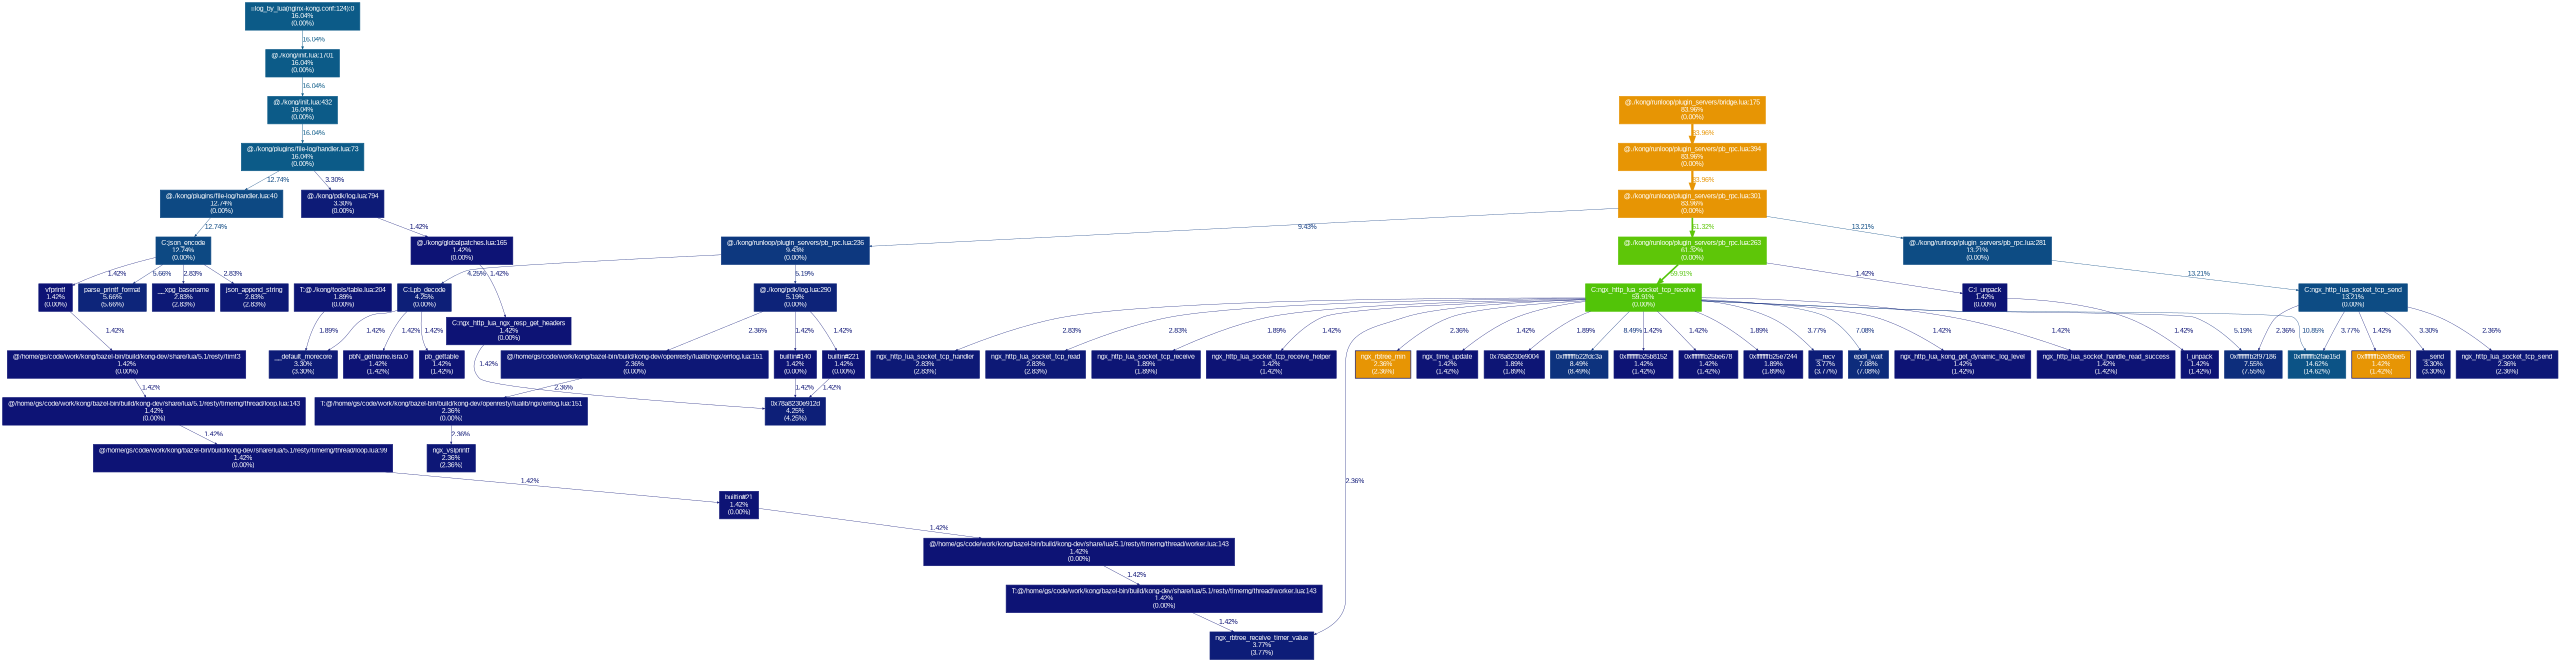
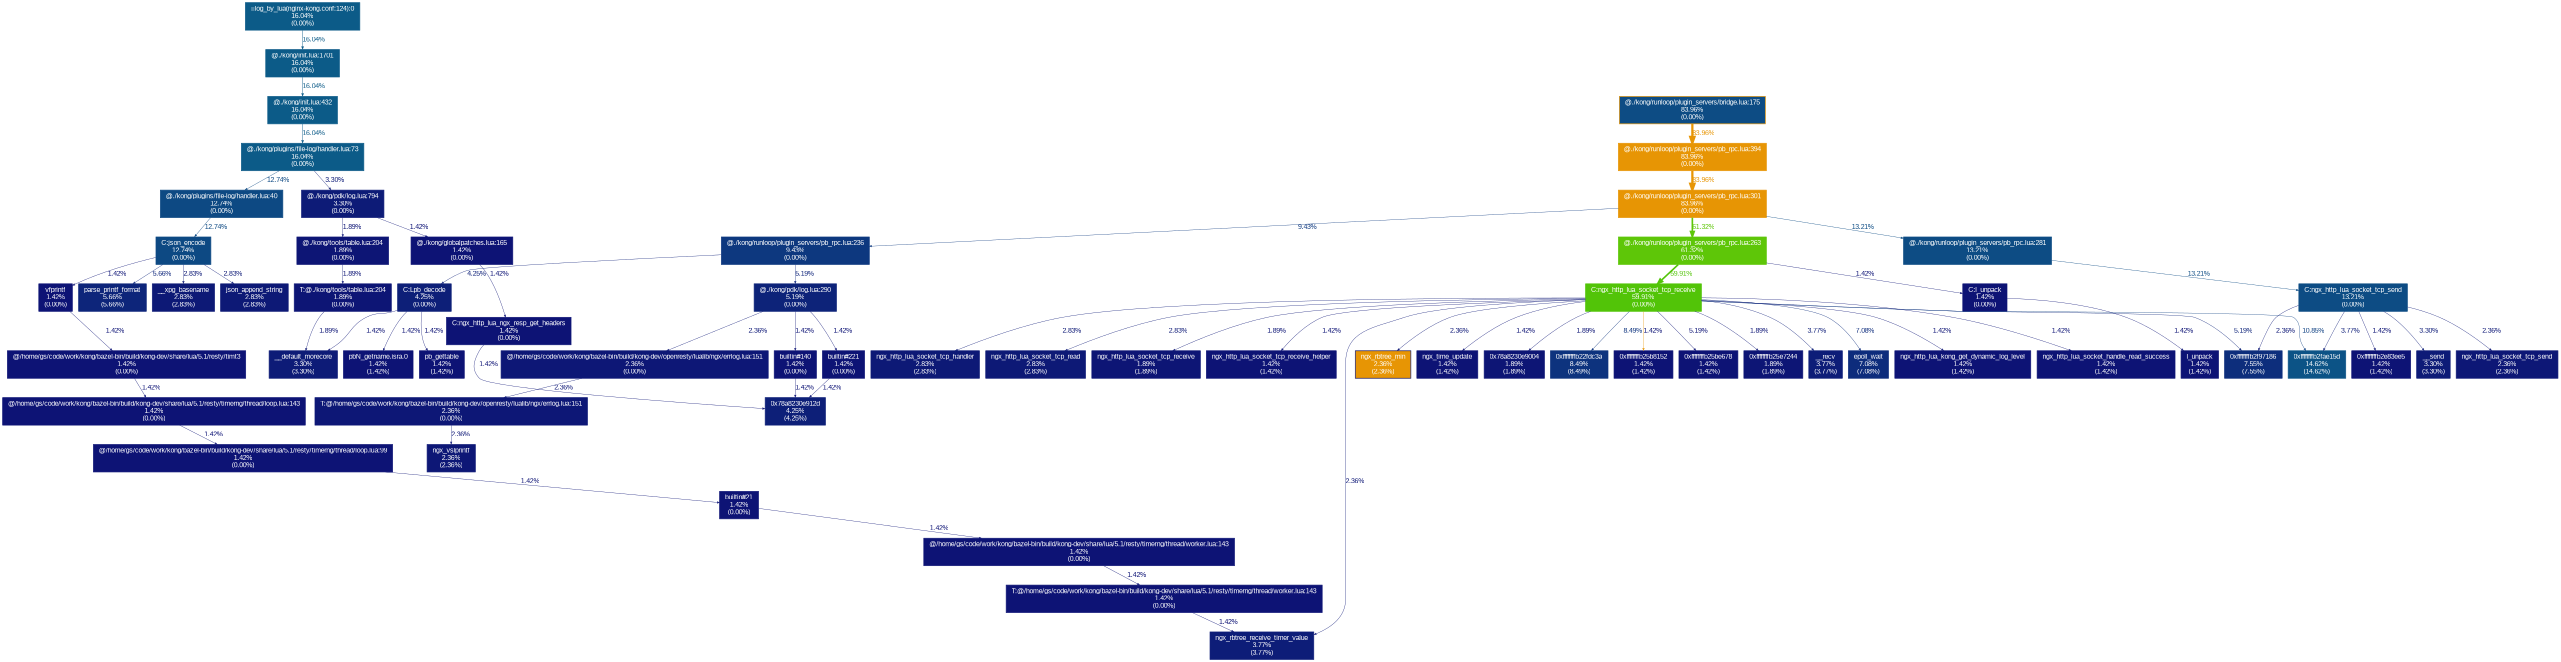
  digraph {
    fontname=Arial
    nodesep=0.125
    ranksep=0.25
    node [color="#0d1375" fontcolor="#ffffff" fontname=Arial fontsize=10.00 shape=box style=filled]
    edge [arrowsize=0.35 color="#0d1375" fontcolor="#0d1375" fontname=Arial fontsize=10.00 labeldistance=0.50 penwidth=0.50]
    n1 [color="#0d1575" height=0 label="0x78a8230e9004\n1.89%\n(1.89%)" width=0]
    n2 [color="#0d1f78" height=0 label="0x78a8230e912d\n4.25%\n(4.25%)" width=0]
    n3 [color="#0d337e" height=0 label="0xffffffffb22fdc3a\n8.49%\n(8.49%)" width=0]
    n4 [height=0 label="0xffffffffb25b8152\n1.42%\n(1.42%)" width=0]
    n5 [height=0 label="0xffffffffb25be678\n1.42%\n(1.42%)" width=0]
    n6 [color="#0d1575" height=0 label="0xffffffffb25e7244\n1.89%\n(1.89%)" width=0]
-   n7 [height=0 label="0xffffffffb2e83ee5\n1.42%\n(1.42%)" width=0 fillcolor="#e79504"]
+   n7 [height=0 label="0xffffffffb2e83ee5\n1.42%\n(1.42%)" width=0]
    n8 [color="#0d2e7c" height=0 label="0xffffffffb2f97186\n7.55%\n(7.55%)" width=0]
    n9 [color="#0c5386" height=0 label="0xffffffffb2fae15d\n14.62%\n(14.62%)" width=0]
    n10 [color="#0c5b88" height=0 label="=log_by_lua(nginx-kong.conf:124):0\n16.04%\n(0.00%)" width=0]
    n11 [color="#0c5b88" height=0 label="@./kong/init.lua:1701\n16.04%\n(0.00%)" width=0]
    n12 [color="#0c5b88" height=0 label="@./kong/init.lua:432\n16.04%\n(0.00%)" width=0]
    n13 [color="#0c5b88" height=0 label="@./kong/plugins/file-log/handler.lua:73\n16.04%\n(0.00%)" width=0]
    n14 [height=0 label="@./kong/globalpatches.lua:165\n1.42%\n(0.00%)" width=0]
    n15 [height=0 label="C:ngx_http_lua_ngx_resp_get_headers\n1.42%\n(0.00%)" width=0]
    n16 [color="#0d1b77" height=0 label="@./kong/pdk/log.lua:794\n3.30%\n(0.00%)" width=0]
    n17 [color="#0d4983" height=0 label="@./kong/plugins/file-log/handler.lua:40\n12.74%\n(0.00%)" width=0]
+   n18 [color="#0d1575" height=0 label="@./kong/tools/table.lua:204\n1.89%\n(0.00%)" width=0]
    n19 [color="#0d4983" height=0 label="C:json_encode\n12.74%\n(0.00%)" width=0]
    n20 [color="#0d2379" height=0 label="@./kong/pdk/log.lua:290\n5.19%\n(0.00%)" width=0]
    n21 [color="#0d1776" height=0 label="@/home/gs/code/work/kong/bazel-bin/build/kong-dev/openresty/lualib/ngx/errlog.lua:151\n2.36%\n(0.00%)" width=0]
    n22 [height=0 label="builtin#140\n1.42%\n(0.00%)" width=0]
    n23 [height=0 label="builtin#221\n1.42%\n(0.00%)" width=0]
    n24 [color="#0d1776" height=0 label="T:@/home/gs/code/work/kong/bazel-bin/build/kong-dev/openresty/lualib/ngx/errlog.lua:151\n2.36%\n(0.00%)" width=0]
    n25 [color="#0d1776" height=0 label="ngx_vslprintf\n2.36%\n(2.36%)" width=0]
    n26 [color="#0d1575" height=0 label="T:@./kong/tools/table.lua:204\n1.89%\n(0.00%)" width=0]
    n27 [color="#0d1b77" height=0 label="__default_morecore\n3.30%\n(3.30%)" width=0]
    n28 [color="#0d1976" height=0 label="__xpg_basename\n2.83%\n(2.83%)" width=0]
    n29 [color="#0d1976" height=0 label="json_append_string\n2.83%\n(2.83%)" width=0]
    n30 [color="#0d257a" height=0 label="parse_printf_format\n5.66%\n(5.66%)" width=0]
    n31 [height=0 label="vfprintf\n1.42%\n(0.00%)" width=0]
    n32 [height=0 label="@/home/gs/code/work/kong/bazel-bin/build/kong-dev/share/lua/5.1/resty/tim\t3\n1.42%\n(0.00%)" width=0]
-   n33 [color="#e79504" height=0 label="@./kong/runloop/plugin_servers/bridge.lua:175\n83.96%\n(0.00%)" width=0]
+   n33 [color="#e79504" height=0 label="@./kong/runloop/plugin_servers/bridge.lua:175\n83.96%\n(0.00%)" width=0 fillcolor="#0d4c84"]
    n34 [color="#e79504" height=0 label="@./kong/runloop/plugin_servers/pb_rpc.lua:394\n83.96%\n(0.00%)" width=0]
    n35 [color="#e79504" height=0 label="@./kong/runloop/plugin_servers/pb_rpc.lua:301\n83.96%\n(0.00%)" width=0]
    n36 [color="#0d387f" height=0 label="@./kong/runloop/plugin_servers/pb_rpc.lua:236\n9.43%\n(0.00%)" width=0]
    n37 [color="#5ec608" height=0 label="@./kong/runloop/plugin_servers/pb_rpc.lua:263\n61.32%\n(0.00%)" width=0]
    n38 [color="#0d4c84" height=0 label="@./kong/runloop/plugin_servers/pb_rpc.lua:281\n13.21%\n(0.00%)" width=0]
    n39 [color="#0d1f78" height=0 label="C:Lpb_decode\n4.25%\n(0.00%)" width=0]
    n40 [height=0 label="pbN_getname.isra.0\n1.42%\n(1.42%)" width=0]
    n41 [height=0 label="pb_gettable\n1.42%\n(1.42%)" width=0]
    n42 [height=0 label="C:l_unpack\n1.42%\n(0.00%)" width=0]
    n43 [color="#52c408" height=0 label="C:ngx_http_lua_socket_tcp_receive\n59.91%\n(0.00%)" width=0]
    n44 [height=0 label="l_unpack\n1.42%\n(1.42%)" width=0]
    n45 [color="#0d1d78" height=0 label="__recv\n3.77%\n(3.77%)" width=0]
    n46 [color="#0d2c7c" height=0 label="epoll_wait\n7.08%\n(7.08%)" width=0]
    n47 [height=0 label="ngx_http_lua_kong_get_dynamic_log_level\n1.42%\n(1.42%)" width=0]
    n48 [height=0 label="ngx_http_lua_socket_handle_read_success\n1.42%\n(1.42%)" width=0]
    n49 [color="#0d1976" height=0 label="ngx_http_lua_socket_tcp_handler\n2.83%\n(2.83%)" width=0]
    n50 [color="#0d1976" height=0 label="ngx_http_lua_socket_tcp_read\n2.83%\n(2.83%)" width=0]
    n51 [color="#0d1575" height=0 label="ngx_http_lua_socket_tcp_receive\n1.89%\n(1.89%)" width=0]
    n52 [height=0 label="ngx_http_lua_socket_tcp_receive_helper\n1.42%\n(1.42%)" width=0]
    n53 [color="#0d1d78" height=0 label="ngx_rbtree_receive_timer_value\n3.77%\n(3.77%)" width=0]
    n54 [color="#0d1776" fillcolor="#e79504" height=0 label="ngx_rbtree_min\n2.36%\n(2.36%)" width=0]
    n55 [height=0 label="ngx_time_update\n1.42%\n(1.42%)" width=0]
    n56 [color="#0d4c84" height=0 label="C:ngx_http_lua_socket_tcp_send\n13.21%\n(0.00%)" width=0]
    n57 [color="#0d1b77" height=0 label="__send\n3.30%\n(3.30%)" width=0]
    n58 [color="#0d1776" height=0 label="ngx_http_lua_socket_tcp_send\n2.36%\n(2.36%)" width=0]
    n59 [height=0 label="@/home/gs/code/work/kong/bazel-bin/build/kong-dev/share/lua/5.1/resty/timerng/thread/loop.lua:143\n1.42%\n(0.00%)" width=0]
    n60 [height=0 label="@/home/gs/code/work/kong/bazel-bin/build/kong-dev/share/lua/5.1/resty/timerng/thread/loop.lua:99\n1.42%\n(0.00%)" width=0]
    n61 [height=0 label="builtin#21\n1.42%\n(0.00%)" width=0]
    n62 [height=0 label="@/home/gs/code/work/kong/bazel-bin/build/kong-dev/share/lua/5.1/resty/timerng/thread/worker.lua:143\n1.42%\n(0.00%)" width=0]
    n63 [height=0 label="T:@/home/gs/code/work/kong/bazel-bin/build/kong-dev/share/lua/5.1/resty/timerng/thread/worker.lua:143\n1.42%\n(0.00%)" width=0]
    n10 -> n11 [arrowsize=0.40 color="#0c5b88" fontcolor="#0c5b88" label="16.04%" labeldistance=0.64 penwidth=0.64]
    n11 -> n12 [arrowsize=0.40 color="#0c5b88" fontcolor="#0c5b88" label="16.04%" labeldistance=0.64 penwidth=0.64]
    n12 -> n13 [arrowsize=0.40 color="#0c5b88" fontcolor="#0c5b88" label="16.04%" labeldistance=0.64 penwidth=0.64]
    n13 -> n16 [color="#0d1b77" fontcolor="#0d1b77" label="3.30%"]
    n13 -> n17 [arrowsize=0.36 color="#0d4983" fontcolor="#0d4983" label="12.74%" labeldistance=0.51 penwidth=0.51]
    n14 -> n15 [label="1.42%"]
    n15 -> n2 [label="1.42%"]
    n16 -> n14 [label="1.42%"]
+   n16 -> n18 [color="#0d1575" fontcolor="#0d1575" label="1.89%"]
    n17 -> n19 [arrowsize=0.36 color="#0d4983" fontcolor="#0d4983" label="12.74%" labeldistance=0.51 penwidth=0.51]
+   n18 -> n26 [color="#0d1575" fontcolor="#0d1575" label="1.89%"]
    n19 -> n28 [color="#0d1976" fontcolor="#0d1976" label="2.83%"]
    n19 -> n29 [color="#0d1976" fontcolor="#0d1976" label="2.83%"]
    n19 -> n30 [color="#0d257a" fontcolor="#0d257a" label="5.66%"]
    n19 -> n31 [label="1.42%"]
    n20 -> n21 [color="#0d1776" fontcolor="#0d1776" label="2.36%"]
    n20 -> n22 [label="1.42%"]
    n20 -> n23 [label="1.42%"]
    n21 -> n24 [color="#0d1776" fontcolor="#0d1776" label="2.36%"]
    n22 -> n2 [label="1.42%"]
    n23 -> n2 [label="1.42%"]
    n24 -> n25 [color="#0d1776" fontcolor="#0d1776" label="2.36%"]
    n26 -> n27 [color="#0d1575" fontcolor="#0d1575" label="1.89%"]
    n31 -> n32 [label="1.42%"]
    n32 -> n59 [label="1.42%"]
    n33 -> n34 [arrowsize=0.92 color="#e79504" fontcolor="#e79504" label="83.96%" labeldistance=3.36 penwidth=3.36]
    n34 -> n35 [arrowsize=0.92 color="#e79504" fontcolor="#e79504" label="83.96%" labeldistance=3.36 penwidth=3.36]
    n35 -> n36 [color="#0d387f" fontcolor="#0d387f" label="9.43%"]
    n35 -> n37 [arrowsize=0.78 color="#5ec608" fontcolor="#5ec608" label="61.32%" labeldistance=2.45 penwidth=2.45]
    n35 -> n38 [arrowsize=0.36 color="#0d4c84" fontcolor="#0d4c84" label="13.21%" labeldistance=0.53 penwidth=0.53]
    n36 -> n20 [color="#0d2379" fontcolor="#0d2379" label="5.19%"]
    n36 -> n39 [color="#0d1f78" fontcolor="#0d1f78" label="4.25%"]
    n37 -> n42 [label="1.42%"]
    n37 -> n43 [arrowsize=0.77 color="#52c408" fontcolor="#52c408" label="59.91%" labeldistance=2.40 penwidth=2.40]
    n38 -> n56 [arrowsize=0.36 color="#0d4c84" fontcolor="#0d4c84" label="13.21%" labeldistance=0.53 penwidth=0.53]
    n39 -> n27 [label="1.42%"]
    n39 -> n40 [label="1.42%"]
    n39 -> n41 [label="1.42%"]
    n42 -> n44 [label="1.42%"]
    n43 -> n1 [color="#0d1575" fontcolor="#0d1575" label="1.89%"]
    n43 -> n3 [color="#0d337e" fontcolor="#0d337e" label="8.49%"]
-   n43 -> n4 [label="1.42%"]
-   n43 -> n5 [label="1.42%"]
+   n43 -> n4 [color="#e79504" label="1.42%"]
+   n43 -> n5 [label="5.19%"]
    n43 -> n6 [color="#0d1575" fontcolor="#0d1575" label="1.89%"]
    n43 -> n8 [color="#0d2379" fontcolor="#0d2379" label="5.19%"]
    n43 -> n9 [color="#0d3f81" fontcolor="#0d3f81" label="10.85%"]
    n43 -> n45 [color="#0d1d78" fontcolor="#0d1d78" label="3.77%"]
    n43 -> n46 [color="#0d2c7c" fontcolor="#0d2c7c" label="7.08%"]
    n43 -> n47 [label="1.42%"]
    n43 -> n48 [label="1.42%"]
    n43 -> n49 [color="#0d1976" fontcolor="#0d1976" label="2.83%"]
    n43 -> n50 [color="#0d1976" fontcolor="#0d1976" label="2.83%"]
    n43 -> n51 [color="#0d1575" fontcolor="#0d1575" label="1.89%"]
    n43 -> n52 [label="1.42%"]
    n43 -> n53 [color="#0d1776" fontcolor="#0d1776" label="2.36%"]
    n43 -> n54 [color="#0d1776" fontcolor="#0d1776" label="2.36%"]
    n43 -> n55 [label="1.42%"]
    n56 -> n7 [label="1.42%"]
    n56 -> n8 [color="#0d1776" fontcolor="#0d1776" label="2.36%"]
    n56 -> n9 [color="#0d1d78" fontcolor="#0d1d78" label="3.77%"]
    n56 -> n57 [color="#0d1b77" fontcolor="#0d1b77" label="3.30%"]
    n56 -> n58 [color="#0d1776" fontcolor="#0d1776" label="2.36%"]
    n59 -> n60 [label="1.42%"]
    n60 -> n61 [label="1.42%"]
    n61 -> n62 [label="1.42%"]
    n62 -> n63 [label="1.42%"]
    n63 -> n53 [label="1.42%"]
  }
